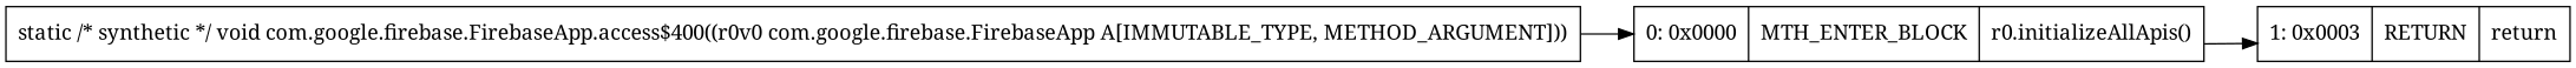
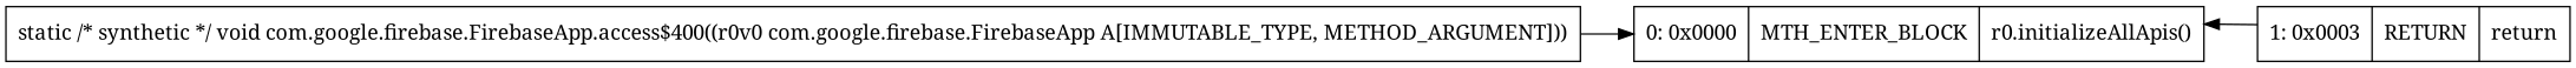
  digraph {
    rankdir=LR
    fontname="Noto Serif"
    node [shape=record fontname="Noto Serif"]
    edge [fontname="Noto Serif"]
    n1 [label="{0\:\ 0x0000|MTH_ENTER_BLOCK\l|r0.initializeAllApis()\l}"]
    n2 [label="{1\:\ 0x0003|RETURN\l|return\l}"]
    n3 [label="{static \/* synthetic *\/ void com.google.firebase.FirebaseApp.access$400((r0v0 com.google.firebase.FirebaseApp A[IMMUTABLE_TYPE, METHOD_ARGUMENT])) }"]
-   n1 -> n2
+   n2 -> n1
    n3 -> n1
  }
